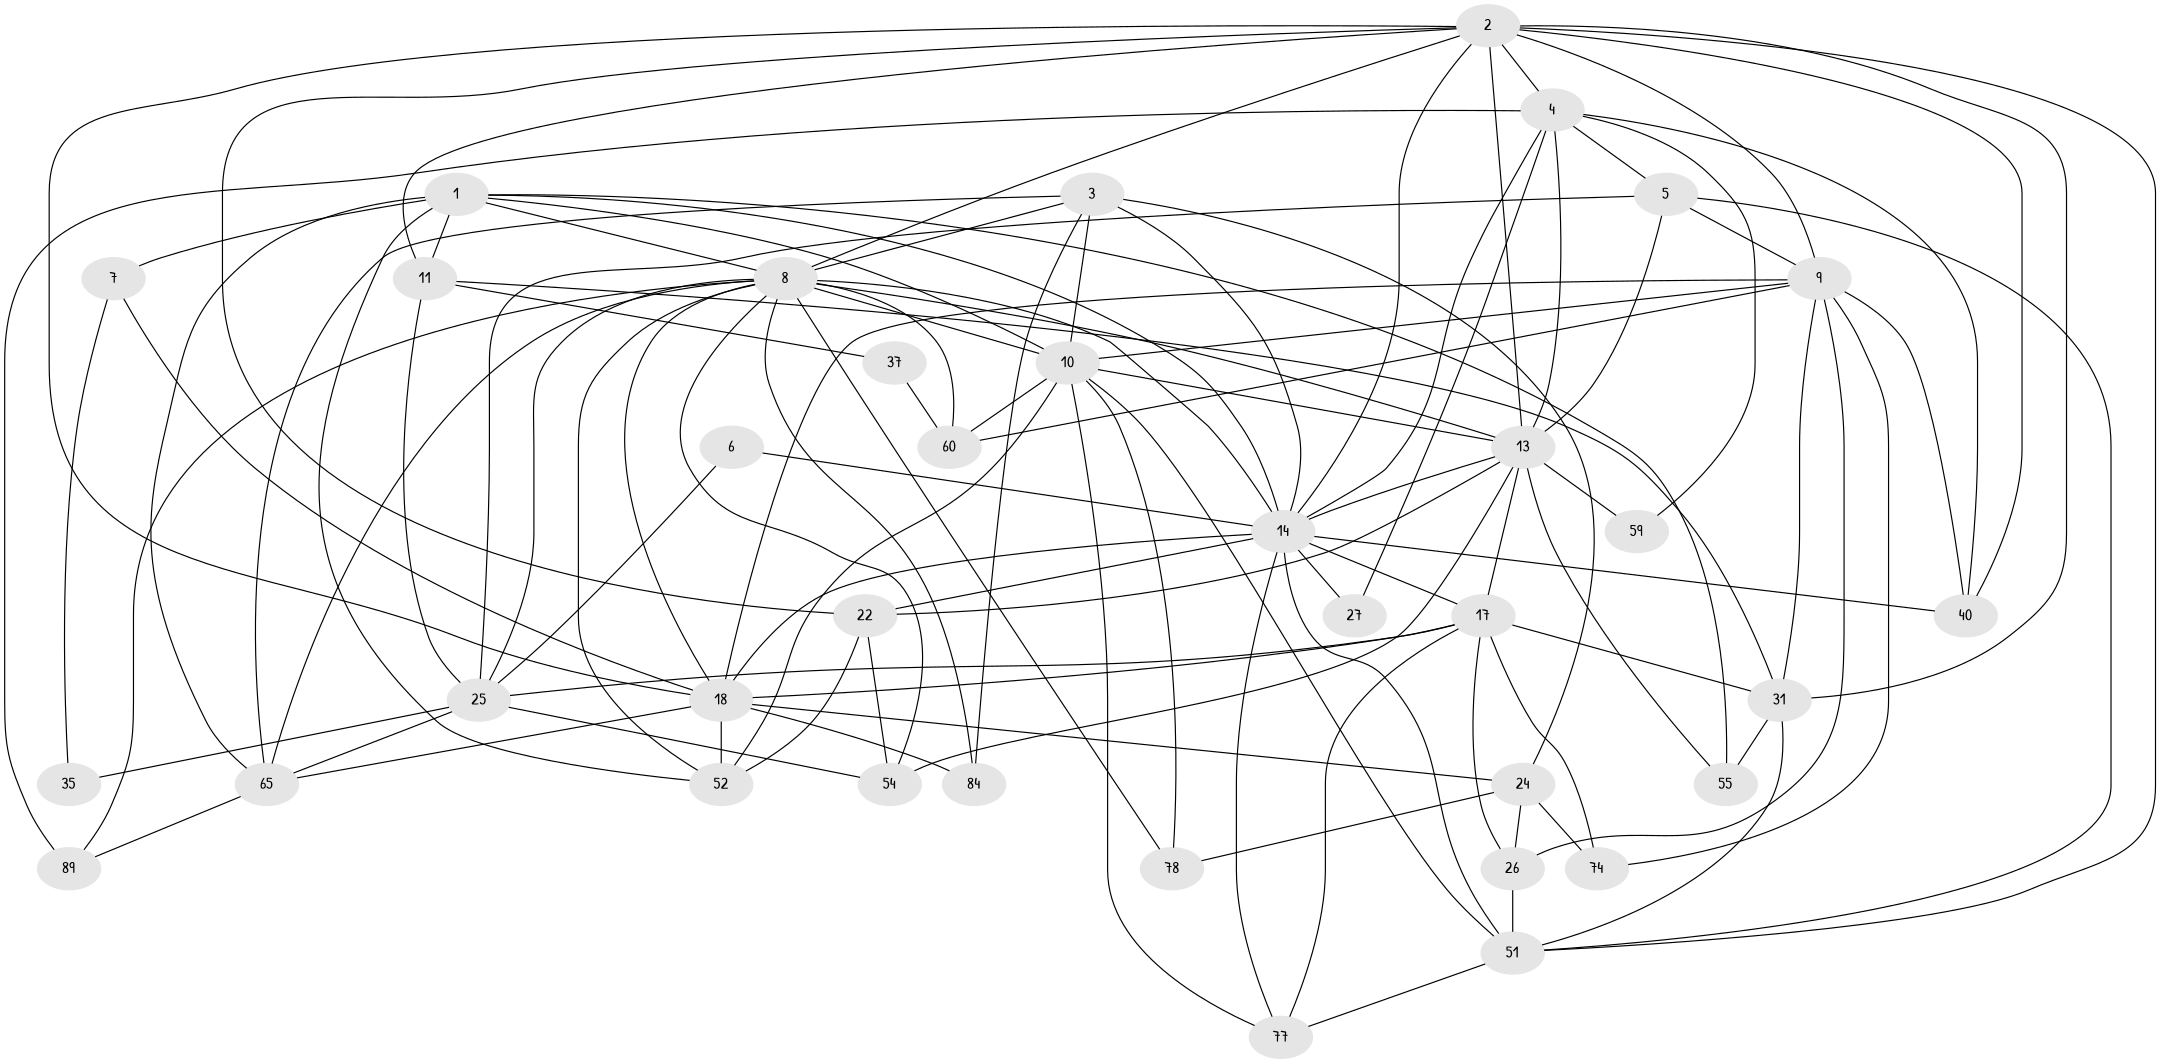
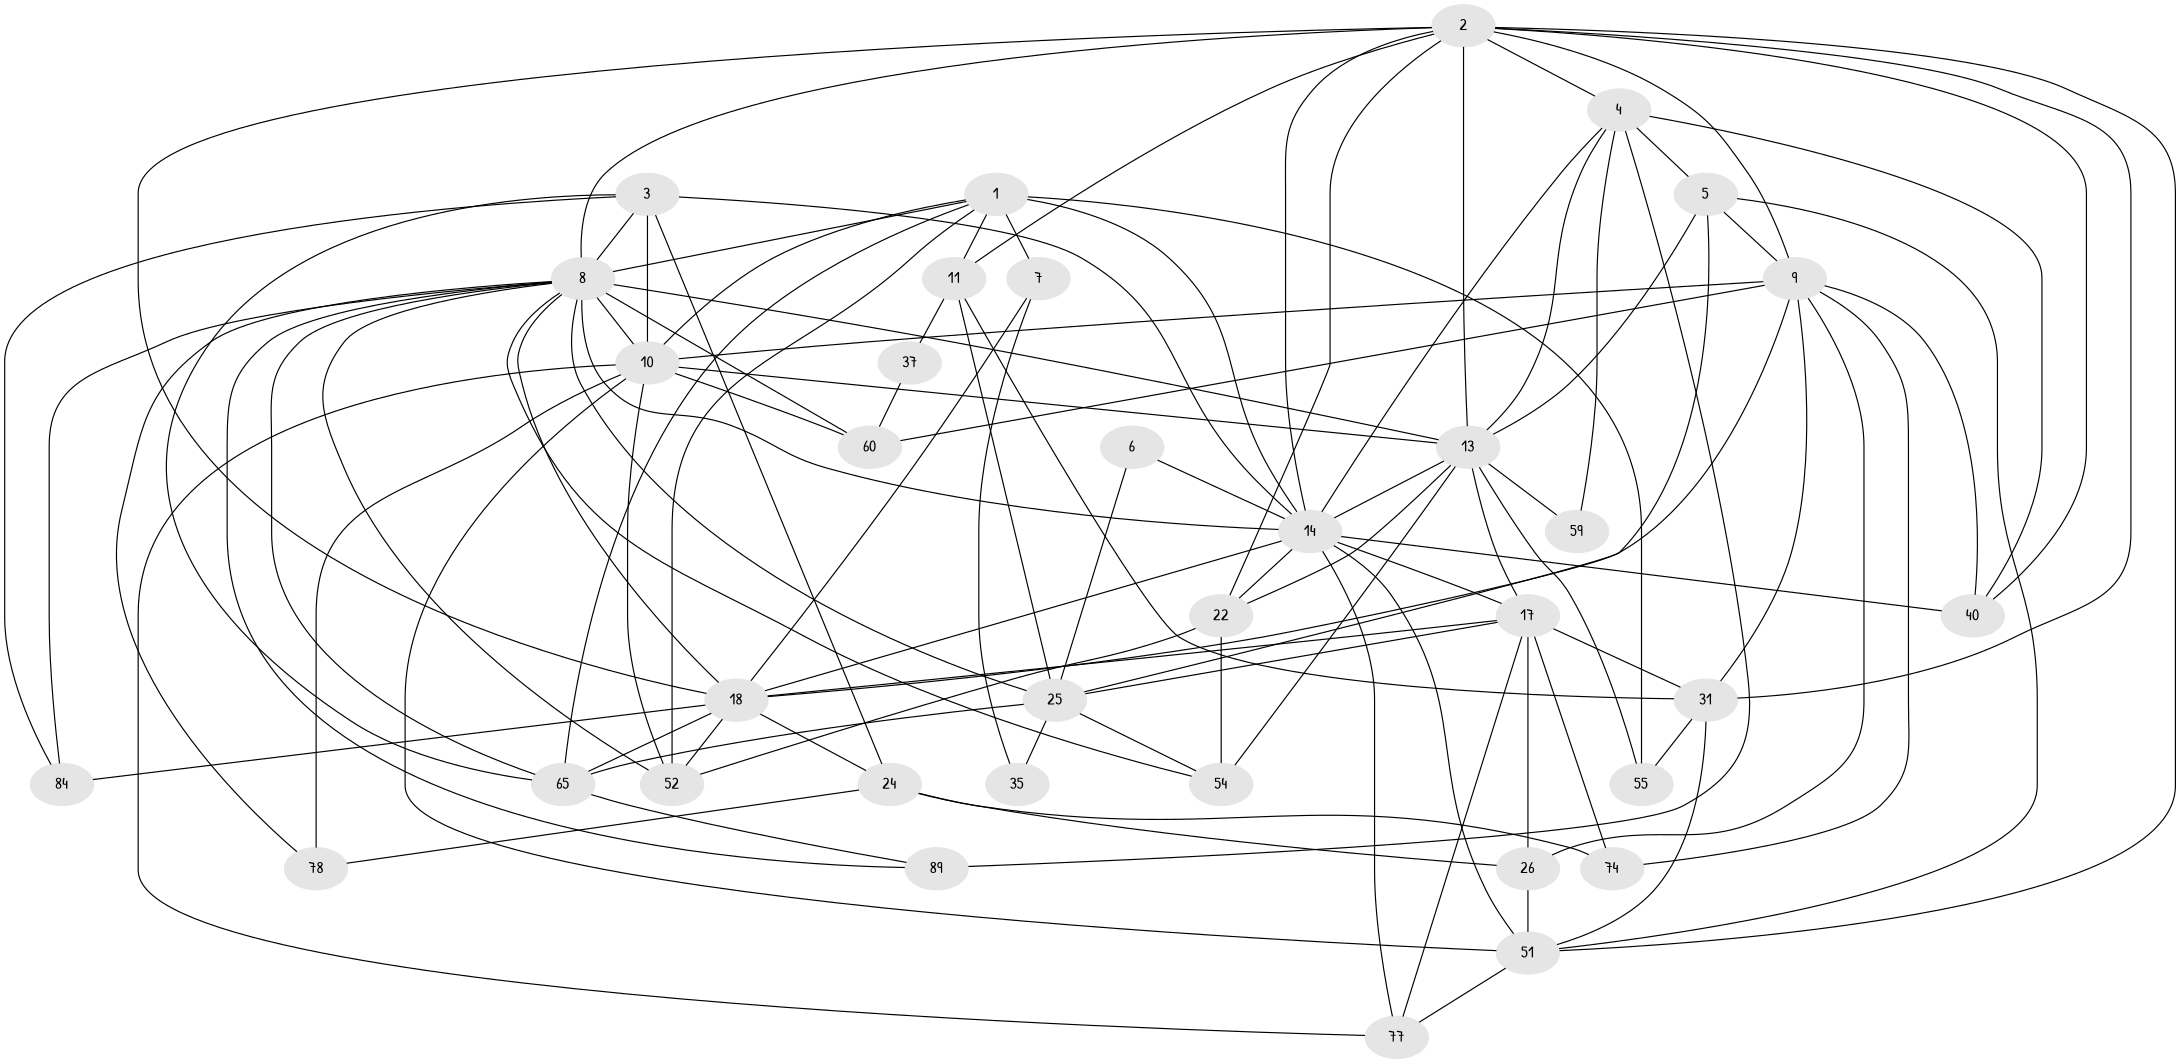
  graph {
    fontname="Patrick Hand"
    node [color=gray90 fontname="Patrick Hand" style=filled]
    edge [fontname="Patrick Hand"]
    1 [super="+67+47"]
    7 [super="+71"]
    8 [super="+38+45+12"]
    10 [super="+15+21+28"]
    11 [super="+48"]
    14 [super="+16"]
    52 [super="+75"]
    55 [super="+82"]
    65 [super="+73"]
    18 [super="+72"]
    35
    13 [super="+36+54"]
    84
    89
    25 [super="+29+50"]
    n16 [label=54]
    60
    78
    51 [super="+76"]
    77 [super="+83"]
    31 [super="+42"]
    37
    22 [super="+34"]
    40
-   27
    17 [super="+70"]
    2 [super="+57+23"]
    4 [super="+69+30"]
    9 [super="+41+19+49+43"]
    5 [super="+86+68"]
    59
    26 [super="+66"]
    74
    24
    3 [super="+39+20"]
    6
    1 -- 7 [weight=3]
    1 -- 8
    1 -- 10
    1 -- 11
    1 -- 14
    1 -- 52
    1 -- 55
    1 -- 65
    7 -- 18
    7 -- 35
    8 -- 10 [weight=2]
    8 -- 14 [weight=2]
    8 -- 52
    8 -- 65
    8 -- 18
    8 -- 13
    8 -- 84
    8 -- 89
    8 -- 25
    8 -- n16
    8 -- 60
    8 -- 78
    10 -- 52
    10 -- 13 [weight=2]
    10 -- 60 [weight=2]
    10 -- 78
    10 -- 51
    10 -- 77
    11 -- 25
    11 -- 31
    11 -- 37
    14 -- 18
    14 -- 51
    14 -- 77
    14 -- 22
    14 -- 40
-   14 -- 27
    14 -- 17
    65 -- 89
    18 -- 52
    18 -- 65
    18 -- 84 [weight=2]
    18 -- 24
    13 -- 14 [weight=2]
    13 -- 55
    13 -- n16 [weight=2]
    13 -- 22
    13 -- 17 [weight=2]
    13 -- 59
    25 -- 65
    25 -- 35
    25 -- n16
    51 -- 77
    31 -- 55 [weight=2]
    31 -- 51
    37 -- 60
    22 -- 52
    22 -- n16
    17 -- 18
    17 -- 25
    17 -- 77
    17 -- 31
    17 -- 26
    17 -- 74
    2 -- 8
    2 -- 11
    2 -- 14
    2 -- 18
    2 -- 13
    2 -- 51
    2 -- 31
    2 -- 22 [weight=2]
    2 -- 40
    2 -- 4 [weight=2]
    2 -- 9
    4 -- 14
    4 -- 13
    4 -- 89 [weight=2]
    4 -- 40
-   4 -- 27
    4 -- 5 [weight=2]
    4 -- 59
    9 -- 10
    9 -- 18
    9 -- 60
    9 -- 31
    9 -- 40
    9 -- 26
    9 -- 74
    5 -- 13 [weight=2]
    5 -- 25
    5 -- 51
    5 -- 9
    26 -- 51
    24 -- 78
    24 -- 26
    24 -- 74
    3 -- 8
    3 -- 10
    3 -- 14 [weight=2]
    3 -- 65
    3 -- 84
    3 -- 24
    6 -- 14
    6 -- 25
  }
